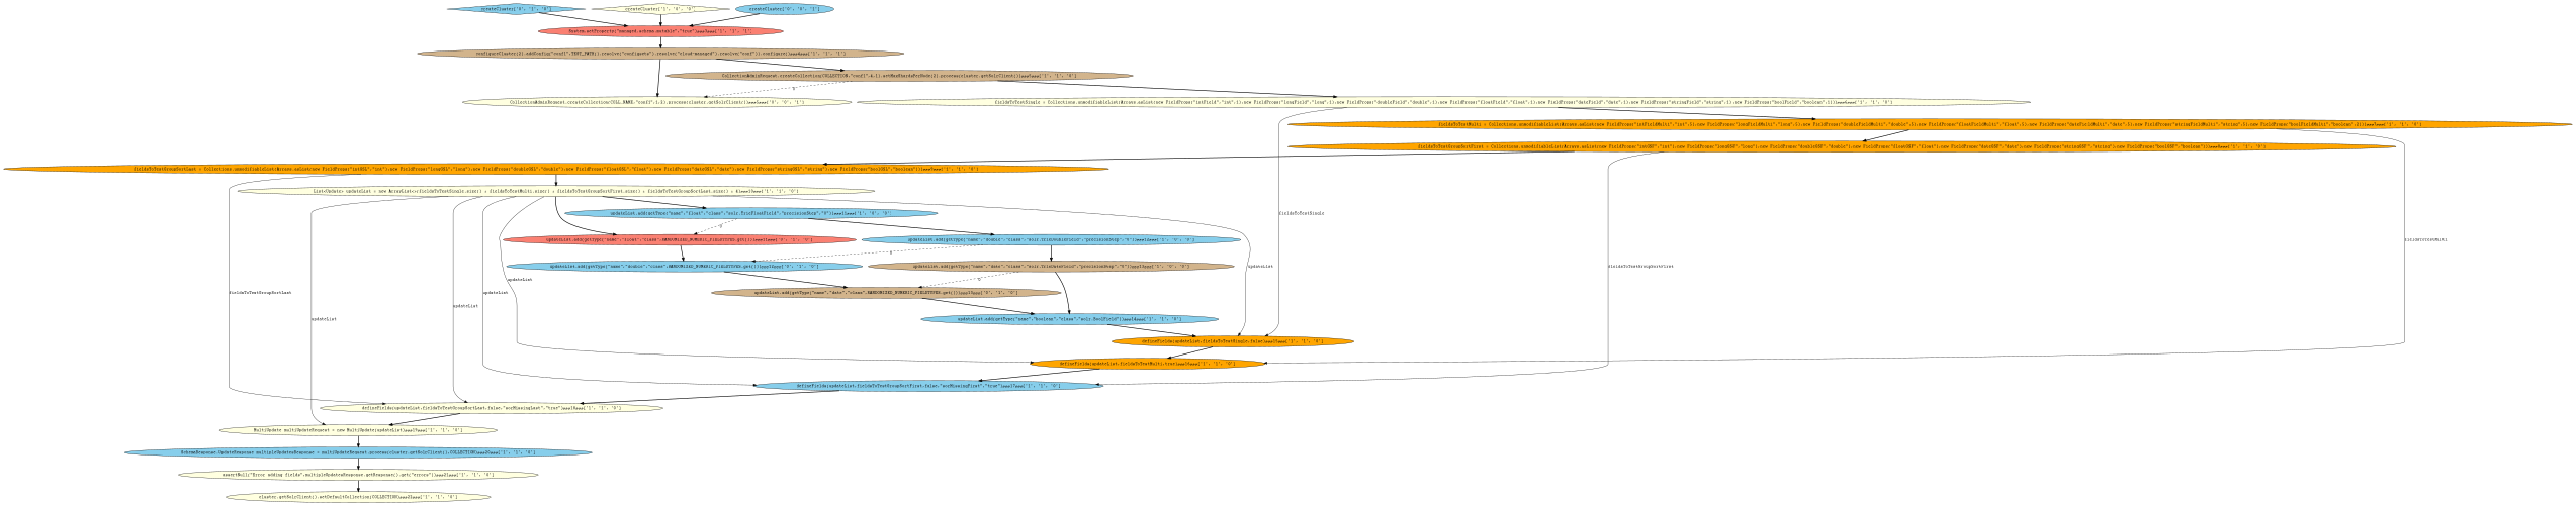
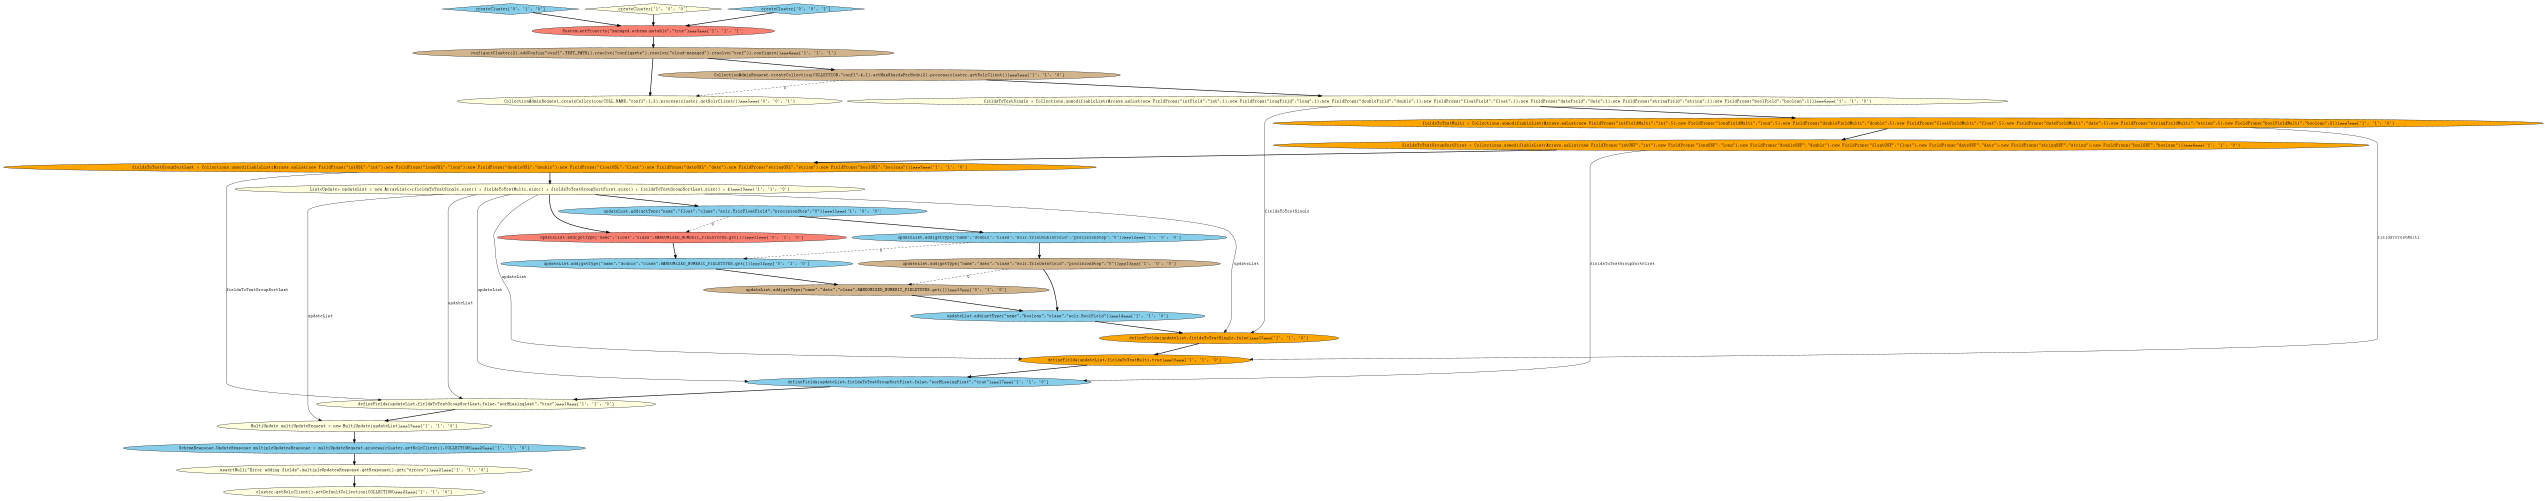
  digraph {
    fontname="Courier Prime"
    node [fillcolor=lightyellow shape=ellipse style=filled fontname="Courier Prime"]
    edge [style=bold fontname="Courier Prime"]
    n1 [label="MultiUpdate multiUpdateRequest = new MultiUpdate(updateList)@@@19@@@['1', '1', '0']"]
    n2 [fillcolor=skyblue label="SchemaResponse.UpdateResponse multipleUpdatesResponse = multiUpdateRequest.process(cluster.getSolrClient(),COLLECTION)@@@20@@@['1', '1', '0']"]
    n3 [label="defineFields(updateList,fieldsToTestGroupSortLast,false,\"sorMissingLast\",\"true\")@@@18@@@['1', '1', '0']"]
    n4 [fillcolor=salmon label="System.setProperty(\"managed.schema.mutable\",\"true\")@@@3@@@['1', '1', '1']"]
    n5 [fillcolor=tan label="configureCluster(2).addConfig(\"conf1\",TEST_PATH().resolve(\"configsets\").resolve(\"cloud-managed\").resolve(\"conf\")).configure()@@@4@@@['1', '1', '1']"]
    n6 [fillcolor=orange label="fieldsToTestMulti = Collections.unmodifiableList(Arrays.asList(new FieldProps(\"intFieldMulti\",\"int\",5),new FieldProps(\"longFieldMulti\",\"long\",5),new FieldProps(\"doubleFieldMulti\",\"double\",5),new FieldProps(\"floatFieldMulti\",\"float\",5),new FieldProps(\"dateFieldMulti\",\"date\",5),new FieldProps(\"stringFieldMulti\",\"string\",5),new FieldProps(\"boolFieldMulti\",\"boolean\",2)))@@@7@@@['1', '1', '0']"]
    n7 [fillcolor=orange label="fieldsToTestGroupSortFirst = Collections.unmodifiableList(Arrays.asList(new FieldProps(\"intGSF\",\"int\"),new FieldProps(\"longGSF\",\"long\"),new FieldProps(\"doubleGSF\",\"double\"),new FieldProps(\"floatGSF\",\"float\"),new FieldProps(\"dateGSF\",\"date\"),new FieldProps(\"stringGSF\",\"string\"),new FieldProps(\"boolGSF\",\"boolean\")))@@@8@@@['1', '1', '0']"]
    n8 [fillcolor=orange label="defineFields(updateList,fieldsToTestMulti,true)@@@16@@@['1', '1', '0']"]
    n9 [fillcolor=tan label="updateList.add(getType(\"name\",\"date\",\"class\",RANDOMIZED_NUMERIC_FIELDTYPES.get()))@@@13@@@['0', '1', '0']"]
    n10 [fillcolor=skyblue label="updateList.add(getType(\"name\",\"boolean\",\"class\",\"solr.BoolField\"))@@@14@@@['1', '1', '0']"]
    n11 [fillcolor=skyblue label="updateList.add(getType(\"name\",\"double\",\"class\",RANDOMIZED_NUMERIC_FIELDTYPES.get()))@@@12@@@['0', '1', '0']"]
    n12 [fillcolor=skyblue label="updateList.add(getType(\"name\",\"double\",\"class\",\"solr.TrieDoubleField\",\"precisionStep\",\"0\"))@@@12@@@['1', '0', '0']"]
    n13 [fillcolor=tan label="updateList.add(getType(\"name\",\"date\",\"class\",\"solr.TrieDateField\",\"precisionStep\",\"0\"))@@@13@@@['1', '0', '0']"]
    n14 [fillcolor=skyblue label="defineFields(updateList,fieldsToTestGroupSortFirst,false,\"sorMissingFirst\",\"true\")@@@17@@@['1', '1', '0']"]
    n15 [fillcolor=orange label="fieldsToTestGroupSortLast = Collections.unmodifiableList(Arrays.asList(new FieldProps(\"intGSL\",\"int\"),new FieldProps(\"longGSL\",\"long\"),new FieldProps(\"doubleGSL\",\"double\"),new FieldProps(\"floatGSL\",\"float\"),new FieldProps(\"dateGSL\",\"date\"),new FieldProps(\"stringGSL\",\"string\"),new FieldProps(\"boolGSL\",\"boolean\")))@@@9@@@['1', '1', '0']"]
    n16 [label="List<Update> updateList = new ArrayList<>(fieldsToTestSingle.size() + fieldsToTestMulti.size() + fieldsToTestGroupSortFirst.size() + fieldsToTestGroupSortLast.size() + 4)@@@10@@@['1', '1', '0']"]
    n17 [fillcolor=orange label="defineFields(updateList,fieldsToTestSingle,false)@@@15@@@['1', '1', '0']"]
    n18 [fillcolor=salmon label="updateList.add(getType(\"name\",\"float\",\"class\",RANDOMIZED_NUMERIC_FIELDTYPES.get()))@@@11@@@['0', '1', '0']"]
    n19 [fillcolor=skyblue label="updateList.add(getType(\"name\",\"float\",\"class\",\"solr.TrieFloatField\",\"precisionStep\",\"0\"))@@@11@@@['1', '0', '0']"]
    n20 [fillcolor=skyblue label="createCluster['0', '1', '0']" shape=diamond]
    n21 [label="CollectionAdminRequest.createCollection(COLL_NAME,\"conf1\",1,2).process(cluster.getSolrClient())@@@5@@@['0', '0', '1']"]
    n22 [label="createCluster['1', '0', '0']" shape=diamond]
    n23 [label="assertNull(\"Error adding fields\",multipleUpdatesResponse.getResponse().get(\"errors\"))@@@21@@@['1', '1', '0']"]
    n24 [label="cluster.getSolrClient().setDefaultCollection(COLLECTION)@@@22@@@['1', '1', '0']"]
    n25 [fillcolor=tan label="CollectionAdminRequest.createCollection(COLLECTION,\"conf1\",4,1).setMaxShardsPerNode(2).process(cluster.getSolrClient())@@@5@@@['1', '1', '0']"]
    n26 [label="fieldsToTestSingle = Collections.unmodifiableList(Arrays.asList(new FieldProps(\"intField\",\"int\",1),new FieldProps(\"longField\",\"long\",1),new FieldProps(\"doubleField\",\"double\",1),new FieldProps(\"floatField\",\"float\",1),new FieldProps(\"dateField\",\"date\",1),new FieldProps(\"stringField\",\"string\",1),new FieldProps(\"boolField\",\"boolean\",1)))@@@6@@@['1', '1', '0']"]
-   n27 [fillcolor=skyblue label="createCluster['0', '0', '1']"]
+   n27 [fillcolor=skyblue label="createCluster['0', '0', '1']" shape=diamond]
    n1 -> n2
    n2 -> n23
    n3 -> n1
    n4 -> n5
    n5 -> n21
    n5 -> n25
    n6 -> n7
    n6 -> n8 [label=fieldsToTestMulti style=solid]
    n7 -> n14 [label=fieldsToTestGroupSortFirst style=solid]
    n7 -> n15
    n8 -> n14
    n9 -> n10
    n10 -> n17
    n11 -> n9
    n12 -> n11 [label=0 style=dashed]
    n12 -> n13
    n13 -> n9 [label=0 style=dashed]
    n13 -> n10
    n14 -> n3
    n15 -> n3 [label=fieldsToTestGroupSortLast style=solid]
    n15 -> n16
    n16 -> n1 [label=updateList style=solid]
    n16 -> n3 [label=updateList style=solid]
    n16 -> n8 [label=updateList style=solid]
    n16 -> n14 [label=updateList style=solid]
    n16 -> n17 [label=updateList style=solid]
    n16 -> n18
    n16 -> n19
    n17 -> n8
    n18 -> n11
    n19 -> n12
    n19 -> n18 [label=0 style=dashed]
    n20 -> n4
    n22 -> n4
    n23 -> n24
    n25 -> n21 [label=0 style=dashed]
    n25 -> n26
    n26 -> n6
    n26 -> n17 [label=fieldsToTestSingle style=solid]
    n27 -> n4
  }
